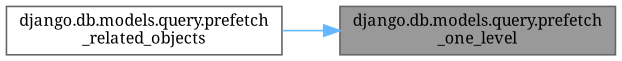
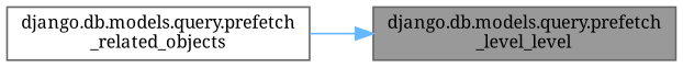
  digraph {
    rankdir=RL
    fontname="Noto Serif"
    node [fontname="Noto Serif" fontsize=10 shape=box style=filled]
-   n1 [color=gray40 fillcolor=grey60 fontcolor=black height=0.2 label="django.db.models.query.prefetch\l_one_level" width=0.4]
+   n1 [color=gray40 fillcolor=grey60 fontcolor=black height=0.2 label="django.db.models.query.prefetch\l_level_level" width=0.4]
    n2 [color=grey40 fillcolor=white height=0.2 label="django.db.models.query.prefetch\l_related_objects" width=0.4]
    n1 -> n2 [color=steelblue1 dir=back fontname="Noto Serif" fontsize=10 labelfontname=Helvetica labelfontsize=10 style=solid]
  }
